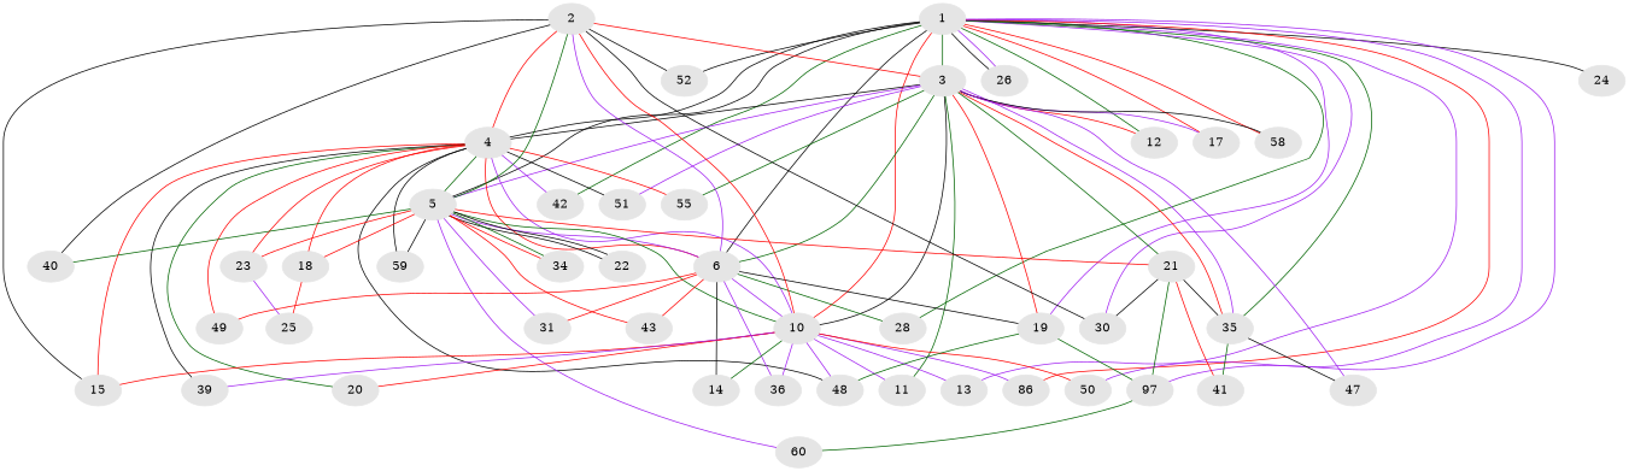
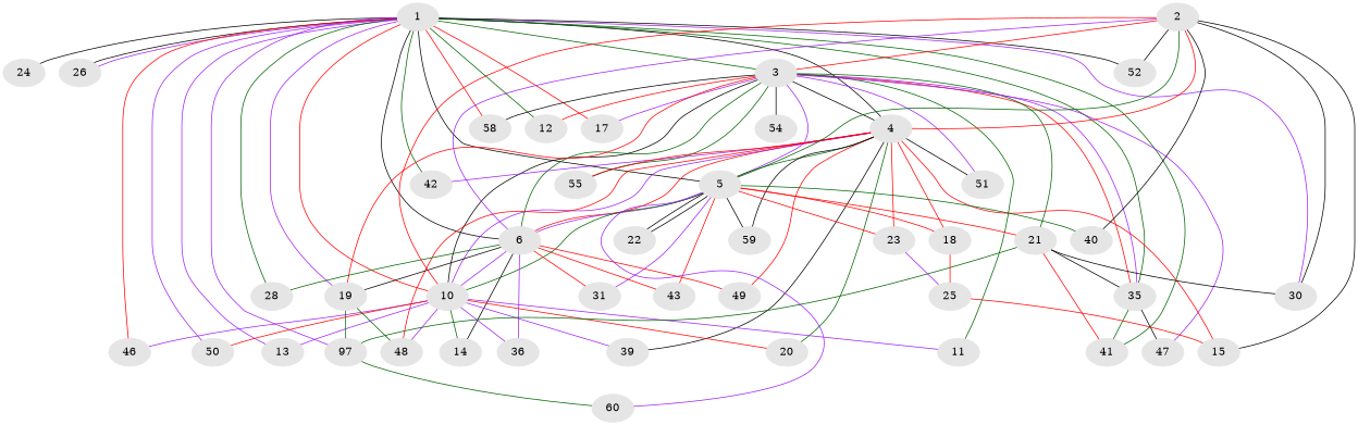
  graph {
    fontname="DejaVu Serif"
    node [color=gray90 fontname="DejaVu Serif" style=filled]
    edge [color=red fontname="DejaVu Serif"]
    1 [super="+7"]
    3 [super="+8"]
    4 [super="+9"]
    5 [super="+38"]
    6 [super="+29"]
    10 [super="+44"]
    12
    13
    17
    19 [super="+32"]
    24
    26
    n13 [label=97 super="+33"]
    28
    30 [super="+45"]
    35 [super="+37"]
    41 [super="+56"]
    42
-   46 [label=86]
+   46
    50
    52
    58
    2 [super="+16"]
    15
    40
    11
    21 [super="+53"]
    47
    51
+   54
    55
    18
    20
    23
    39
    48 [super="+57"]
    49
    59
    22
    31
-   34
    43
    60
    14
    36
    25
    1 -- 3 [color=darkgreen weight=4]
    1 -- 4 [color=black weight=4]
    1 -- 5 [color=black weight=2]
    1 -- 6 [color=black weight=2]
    1 -- 10 [weight=2]
    1 -- 12 [color=darkgreen]
    1 -- 13 [color=purple]
    1 -- 17
    1 -- 19 [color=purple]
    1 -- 24 [color=black weight=2]
    1 -- 26 [color=black]
    1 -- 26 [color=purple]
    1 -- n13 [color=purple]
    1 -- 28 [color=darkgreen]
    1 -- 30 [color=purple]
    1 -- 35 [color=darkgreen]
+   1 -- 41 [color=darkgreen]
    1 -- 42 [color=darkgreen]
    1 -- 46
    1 -- 50 [color=purple]
    1 -- 52 [color=black]
    1 -- 58
    3 -- 4 [color=black weight=4]
    3 -- 5 [color=purple weight=2]
    3 -- 6 [color=darkgreen weight=2]
    3 -- 10 [color=black weight=2]
    3 -- 12
    3 -- 17 [color=purple]
    3 -- 19
    3 -- 35
    3 -- 35 [color=purple]
    3 -- 58 [color=black]
    3 -- 11 [color=darkgreen]
    3 -- 21 [color=darkgreen]
    3 -- 47 [color=purple]
    3 -- 51 [color=purple]
+   3 -- 54 [color=black weight=2]
    3 -- 55 [color=darkgreen]
    4 -- 5 [color=darkgreen weight=2]
    4 -- 6 [weight=3]
    4 -- 10 [color=purple weight=2]
    4 -- 42 [color=purple]
    4 -- 15
    4 -- 51 [color=black]
    4 -- 55
    4 -- 18
    4 -- 20 [color=darkgreen]
    4 -- 23
    4 -- 39 [color=black]
-   4 -- 48 [color=black]
+   4 -- 48
    4 -- 49
    4 -- 59 [color=black]
    5 -- 6 [color=purple]
    5 -- 10 [color=darkgreen]
    5 -- 40 [color=darkgreen]
    5 -- 21
    5 -- 18
    5 -- 23
    5 -- 59 [color=black]
    5 -- 22 [color=black]
    5 -- 22 [color=black]
    5 -- 31 [color=purple]
-   5 -- 34
-   5 -- 34 [color=darkgreen]
    5 -- 43
    5 -- 60 [color=purple]
    6 -- 10 [color=purple weight=2]
    6 -- 19 [color=black]
    6 -- 28 [color=darkgreen]
    6 -- 49
    6 -- 31
    6 -- 43
    6 -- 14 [color=black]
    6 -- 36 [color=purple]
    10 -- 13 [color=purple]
    10 -- 46 [color=purple]
    10 -- 50
-   10 -- 15
+   25 -- 15
    10 -- 11 [color=purple]
    10 -- 20
    10 -- 39 [color=purple]
    10 -- 48 [color=purple]
    10 -- 14 [color=darkgreen]
    10 -- 36 [color=purple]
    19 -- n13 [color=darkgreen]
    19 -- 48 [color=darkgreen]
    n13 -- 60 [color=darkgreen]
    35 -- 41 [color=darkgreen]
    35 -- 47 [color=black]
    2 -- 3 [weight=2]
    2 -- 4 [weight=2]
    2 -- 5 [color=darkgreen]
    2 -- 6 [color=purple]
    2 -- 10
    2 -- 30 [color=black]
    2 -- 52 [color=black]
    2 -- 15 [color=black]
    2 -- 40 [color=black]
    21 -- n13 [color=darkgreen]
    21 -- 30 [color=black]
    21 -- 35 [color=black]
    21 -- 41
    18 -- 25
    23 -- 25 [color=purple]
  }
